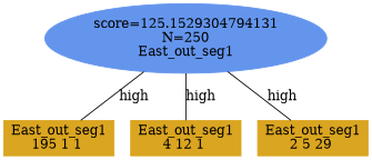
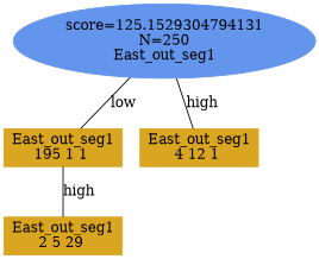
  digraph {
    node [color=goldenrod shape=box style=filled]
    edge [dir=none]
    n1 [color=cornflowerblue label="score=125.1529304794131\nN=250\nEast_out_seg1" shape=ellipse]
    n2 [label="East_out_seg1\n195 1 1 "]
    n3 [label="East_out_seg1\n4 12 1 "]
    n4 [label="East_out_seg1\n2 5 29 "]
    subgraph sub_1 {
      rank=same
      n1
    }
    subgraph sub_2 {
      rank=same
      n2
    }
    subgraph sub_3 {
      rank=same
      n3
    }
    subgraph sub_4 {
      rank=same
      n4
    }
-   n1 -> n2 [label=high]
+   n1 -> n2 [label=low]
    n1 -> n3 [label=high]
-   n1 -> n4 [label=high]
+   n2 -> n4 [label=high]
  }
